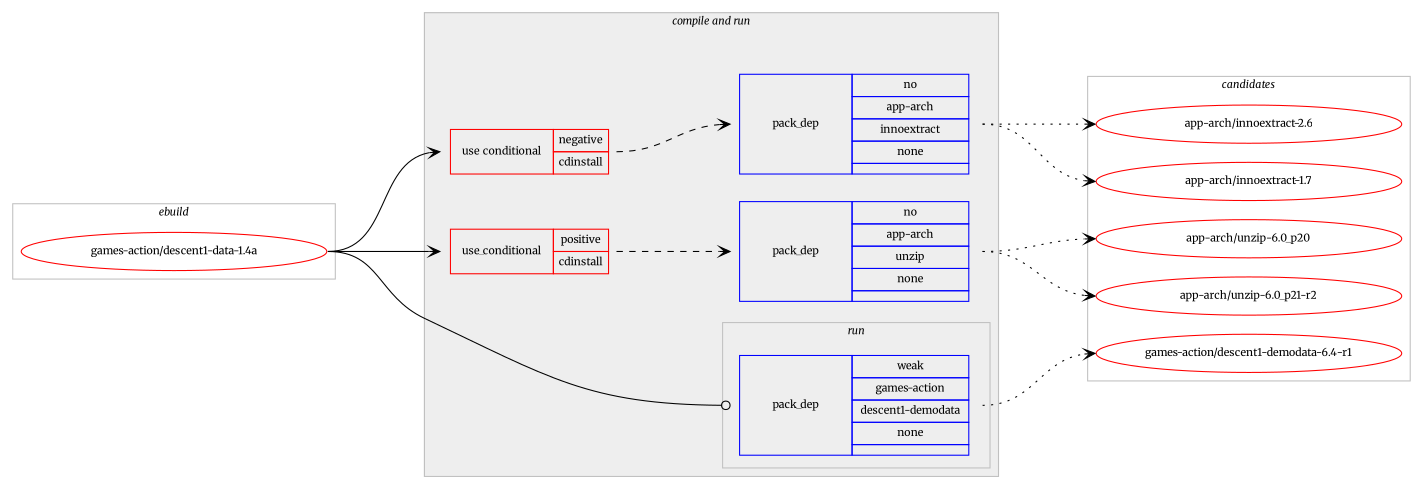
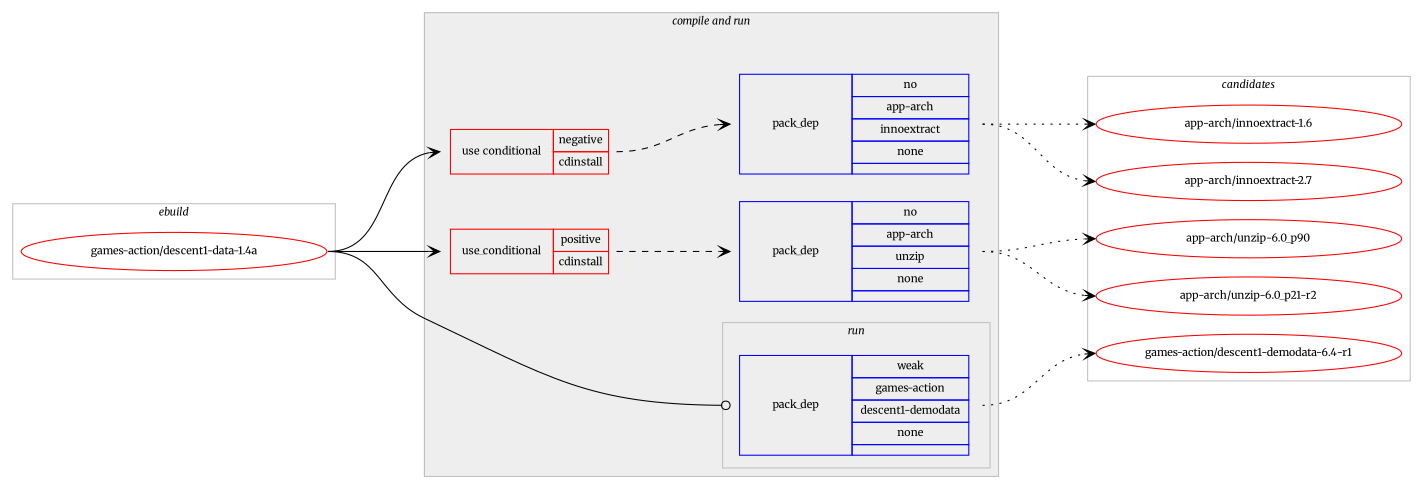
  digraph {
    compound=true
    concentrate=true
    fontname=Merriweather
    fontsize=10
    newrank=true
    rankdir=LR
    ranksep=1.5
    node [color=red fontname=Merriweather fontsize=10]
    edge [arrowhead=vee fontname=Merriweather headport=w style=dotted tailport=e weight=20]
    n1 [label="games-action/descent1-data-1.4a" width=4]
    n2 [color=blue label=<<TABLE BORDER="0" CELLBORDER="1" CELLSPACING="0" CELLPADDING="4" WIDTH="220"><TR><TD ROWSPAN="6" CELLPADDING="30">pack_dep</TD></TR><TR><TD WIDTH="110">no</TD></TR><TR><TD>app-arch</TD></TR><TR><TD>innoextract</TD></TR><TR><TD>none</TD></TR><TR><TD></TD></TR></TABLE>> shape=none]
    n3 [label=<<TABLE BORDER="0" CELLBORDER="1" CELLSPACING="0" CELLPADDING="4"><TR><TD ROWSPAN="3" CELLPADDING="10">use_conditional</TD></TR><TR><TD>negative</TD></TR><TR><TD>cdinstall</TD></TR></TABLE>> shape=none]
    n4 [color=blue label=<<TABLE BORDER="0" CELLBORDER="1" CELLSPACING="0" CELLPADDING="4" WIDTH="220"><TR><TD ROWSPAN="6" CELLPADDING="30">pack_dep</TD></TR><TR><TD WIDTH="110">no</TD></TR><TR><TD>app-arch</TD></TR><TR><TD>unzip</TD></TR><TR><TD>none</TD></TR><TR><TD></TD></TR></TABLE>> shape=none]
    n5 [label=<<TABLE BORDER="0" CELLBORDER="1" CELLSPACING="0" CELLPADDING="4"><TR><TD ROWSPAN="3" CELLPADDING="10">use_conditional</TD></TR><TR><TD>positive</TD></TR><TR><TD>cdinstall</TD></TR></TABLE>> shape=none]
    n6 [color=blue label=<<TABLE BORDER="0" CELLBORDER="1" CELLSPACING="0" CELLPADDING="4" WIDTH="220"><TR><TD ROWSPAN="6" CELLPADDING="30">pack_dep</TD></TR><TR><TD WIDTH="110">weak</TD></TR><TR><TD>games-action</TD></TR><TR><TD>descent1-demodata</TD></TR><TR><TD>none</TD></TR><TR><TD></TD></TR></TABLE>> shape=none]
-   n7 [label="app-arch/innoextract-2.6" width=4]
-   n8 [label="app-arch/innoextract-1.7" width=4]
-   n9 [label="app-arch/unzip-6.0_p20" width=4]
+   n7 [label="app-arch/innoextract-1.6" width=4]
+   n8 [label="app-arch/innoextract-2.7" width=4]
+   n9 [label="app-arch/unzip-6.0_p90" width=4]
    n10 [label="app-arch/unzip-6.0_p21-r2" width=4]
    n11 [label="games-action/descent1-demodata-6.4-r1" width=4]
    subgraph cluster_1 {
      color=gray
      label=<<i>ebuild</i>>
      rank=same
      n1
    }
    subgraph cluster_2 {
      color=gray
      label=<<i>dependencies</i>>
      subgraph cluster_3 {
        color=gray
        fillcolor="#eeeeee"
        label=<<i>compile</i>>
        style=filled
        subgraph sub_4 {
          color=gray
          fillcolor="#eeeeee"
          label=<<i>compile</i>>
          style=filled
          n3
          subgraph sub_5 {
            color=gray
            fillcolor="#eeeeee"
            label=<<i>compile</i>>
            style=filled
            n2
          }
        }
        subgraph sub_6 {
          color=gray
          fillcolor="#eeeeee"
          label=<<i>compile</i>>
          style=filled
          n5
          subgraph sub_7 {
            color=gray
            fillcolor="#eeeeee"
            label=<<i>compile</i>>
            style=filled
            n4
          }
        }
      }
      subgraph cluster_8 {
        color=gray
        fillcolor="#eeeeee"
        label=<<i>compile and run</i>>
        style=filled
      }
      subgraph cluster_9 {
        color=gray
        fillcolor="#eeeeee"
        label=<<i>run</i>>
        style=filled
        subgraph sub_10 {
          color=gray
          fillcolor="#eeeeee"
          label=<<i>run</i>>
          style=filled
          n6
        }
      }
    }
    subgraph cluster_11 {
      color=gray
      label=<<i>candidates</i>>
      rank=same
      subgraph sub_12 {
        color=black
        label=<<i>candidates</i>>
        nodesep=1
        rank=same
        n7
        n8
      }
      subgraph sub_13 {
        color=black
        label=<<i>candidates</i>>
        nodesep=1
        rank=same
        n9
        n10
      }
      subgraph sub_14 {
        color=black
        label=<<i>candidates</i>>
        nodesep=1
        rank=same
        n11
      }
    }
    n1 -> n3 [style=solid]
    n1 -> n5 [style=solid]
    n1 -> n6 [arrowhead=odot style=solid]
    n2 -> n7 [weight=100]
    n2 -> n8 [weight=100]
    n3 -> n2 [style=dashed]
    n4 -> n9 [weight=100]
    n4 -> n10 [weight=100]
    n5 -> n4 [style=dashed]
    n6 -> n11 [weight=100]
  }
